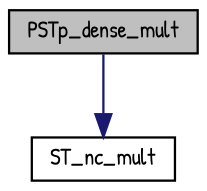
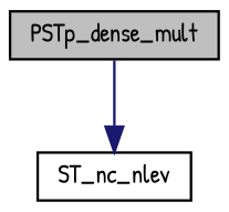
  digraph {
    rankdir=TB
    fontname="Patrick Hand"
    node [color=black fontname="Patrick Hand" fontsize=10 shape=record style=filled]
    n1 [fillcolor=grey75 fontcolor=black height=0.2 label=PSTp_dense_mult width=0.4]
-   n2 [fillcolor=white height=0.2 label=ST_nc_mult width=0.4]
+   n2 [fillcolor=white height=0.2 label=ST_nc_nlev width=0.4]
    n1 -> n2 [color=midnightblue fontname="Patrick Hand" fontsize=10 labelfontname="FreeSans.ttf" labelfontsize=10 style=solid]
  }
